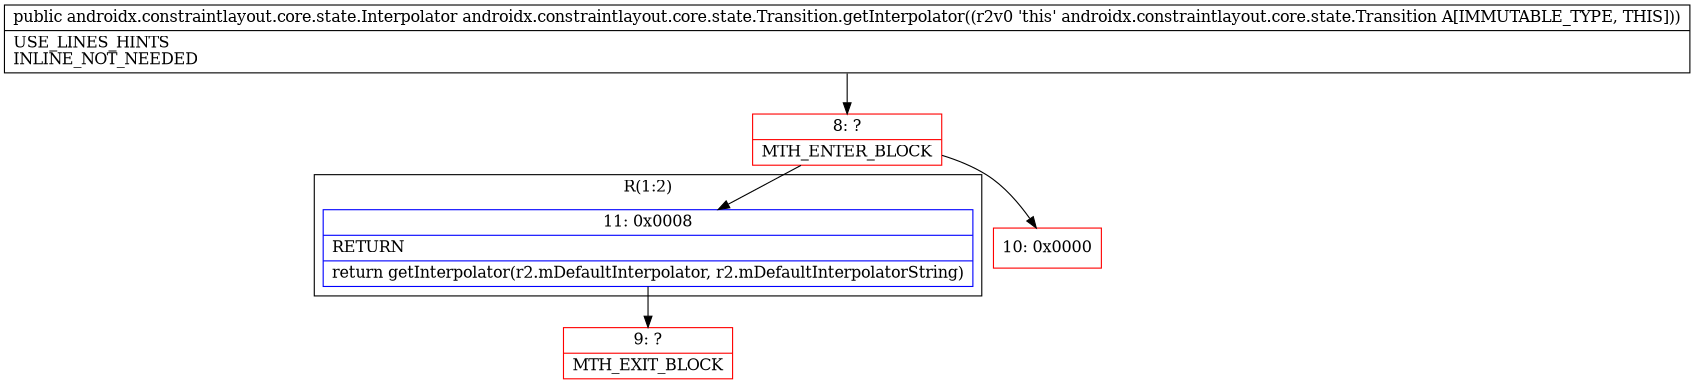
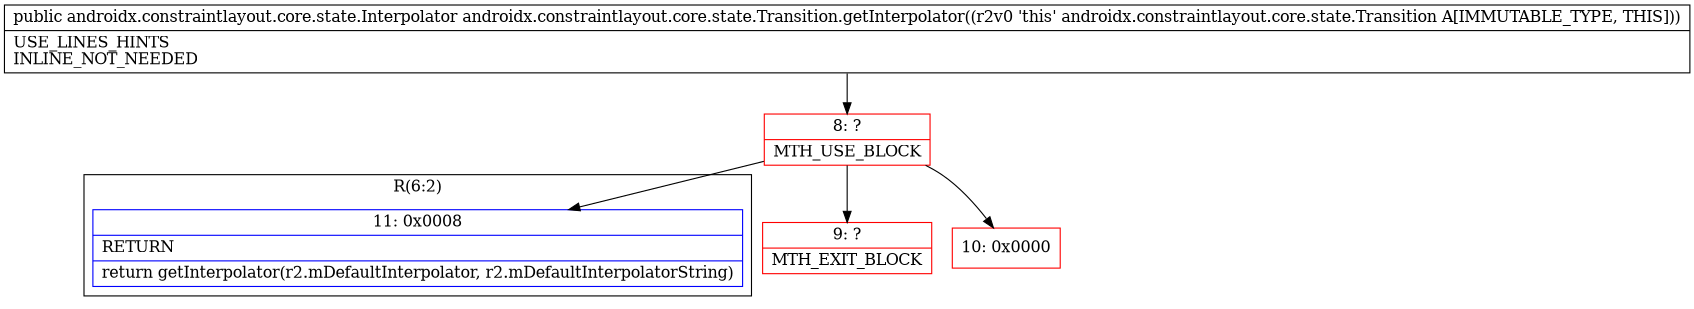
  digraph {
    node [color=red shape=record]
    n1 [color=blue label="{11\:\ 0x0008|RETURN\l|return getInterpolator(r2.mDefaultInterpolator, r2.mDefaultInterpolatorString)\l}"]
    n2 [label="{9\:\ ?|MTH_EXIT_BLOCK\l}"]
-   n3 [label="{8\:\ ?|MTH_ENTER_BLOCK\l}"]
+   n3 [label="{8\:\ ?|MTH_USE_BLOCK\l}"]
    n4 [label="{10\:\ 0x0000}"]
    n5 [label="{public androidx.constraintlayout.core.state.Interpolator androidx.constraintlayout.core.state.Transition.getInterpolator((r2v0 'this' androidx.constraintlayout.core.state.Transition A[IMMUTABLE_TYPE, THIS]))  | USE_LINES_HINTS\lINLINE_NOT_NEEDED\l}" color=""]
    subgraph cluster_1 {
-     label="R(1:2)"
+     label="R(6:2)"
      n1
    }
-   n1 -> n2
+   n3 -> n2
    n3 -> n1
    n3 -> n4
    n5 -> n3
  }
